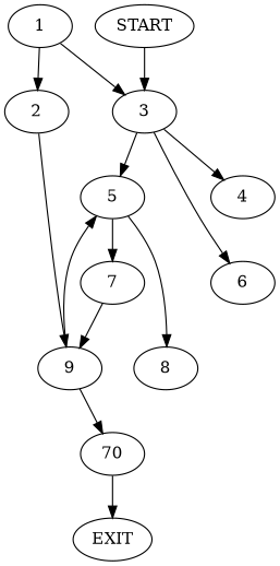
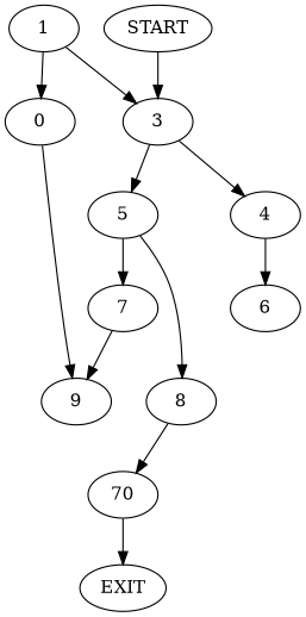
  digraph {
    n1 [label=START]
    3
    1
-   2
+   2 [label=0]
    n5 [label=EXIT]
    9
    4
    5
    6
    7
    8
    n12 [label=70]
    n1 -> 3
    3 -> 4
    3 -> 5
    1 -> 3
    1 -> 2
    2 -> 9
-   9 -> 5
-   9 -> n12
-   3 -> 6
+   8 -> n12
+   4 -> 6
    5 -> 7
    5 -> 8
    7 -> 9
    n12 -> n5
  }
